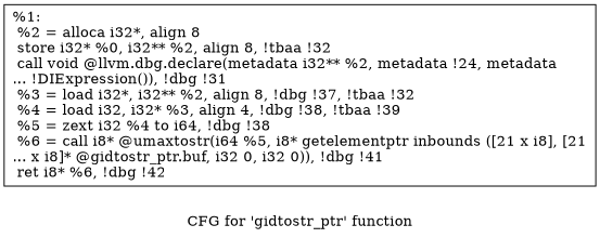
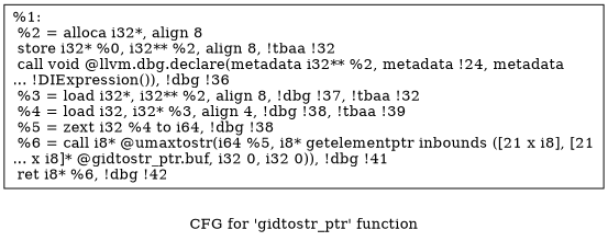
  digraph {
    label="CFG for 'gidtostr_ptr' function"
-   n1 [label="{%1:\l  %2 = alloca i32*, align 8\l  store i32* %0, i32** %2, align 8, !tbaa !32\l  call void @llvm.dbg.declare(metadata i32** %2, metadata !24, metadata\l... !DIExpression()), !dbg !31\l  %3 = load i32*, i32** %2, align 8, !dbg !37, !tbaa !32\l  %4 = load i32, i32* %3, align 4, !dbg !38, !tbaa !39\l  %5 = zext i32 %4 to i64, !dbg !38\l  %6 = call i8* @umaxtostr(i64 %5, i8* getelementptr inbounds ([21 x i8], [21\l... x i8]* @gidtostr_ptr.buf, i32 0, i32 0)), !dbg !41\l  ret i8* %6, !dbg !42\l}" shape=record]
+   n1 [label="{%1:\l  %2 = alloca i32*, align 8\l  store i32* %0, i32** %2, align 8, !tbaa !32\l  call void @llvm.dbg.declare(metadata i32** %2, metadata !24, metadata\l... !DIExpression()), !dbg !36\l  %3 = load i32*, i32** %2, align 8, !dbg !37, !tbaa !32\l  %4 = load i32, i32* %3, align 4, !dbg !38, !tbaa !39\l  %5 = zext i32 %4 to i64, !dbg !38\l  %6 = call i8* @umaxtostr(i64 %5, i8* getelementptr inbounds ([21 x i8], [21\l... x i8]* @gidtostr_ptr.buf, i32 0, i32 0)), !dbg !41\l  ret i8* %6, !dbg !42\l}" shape=record]
  }
